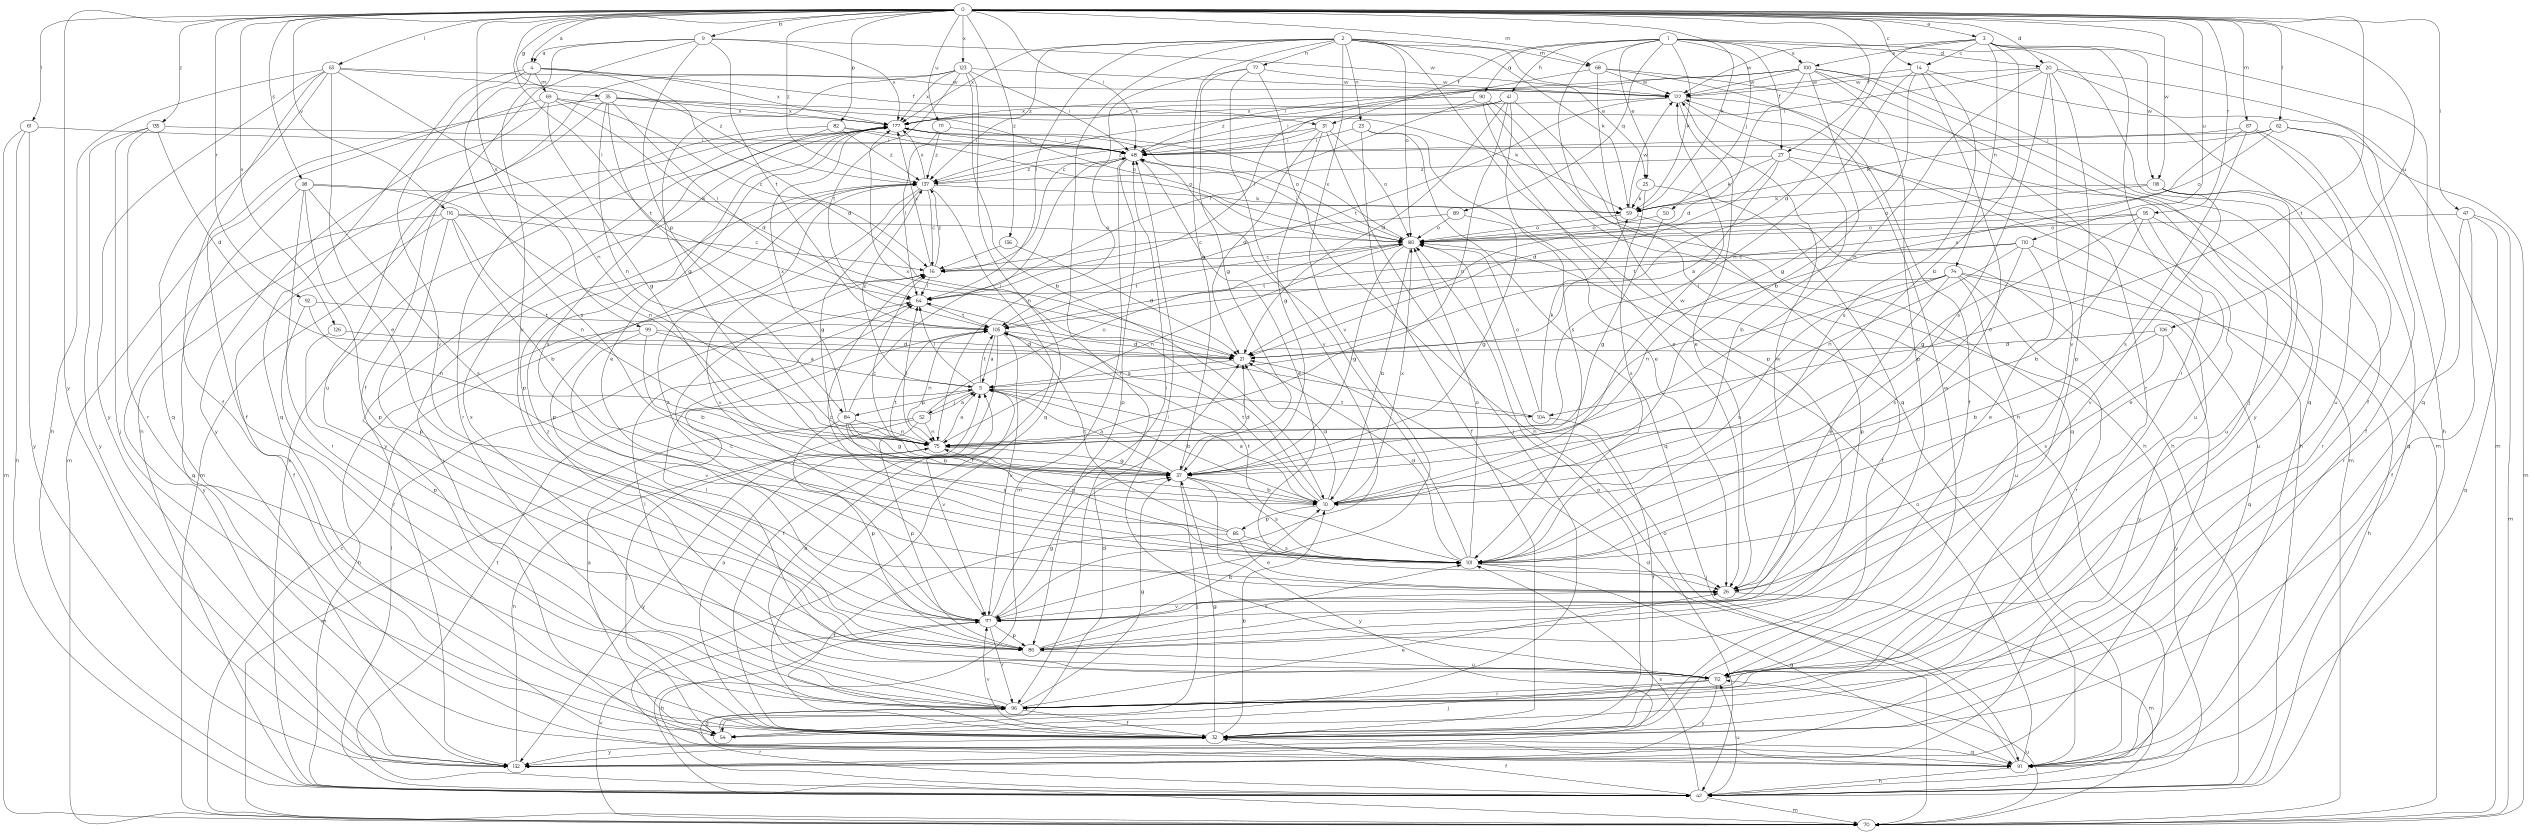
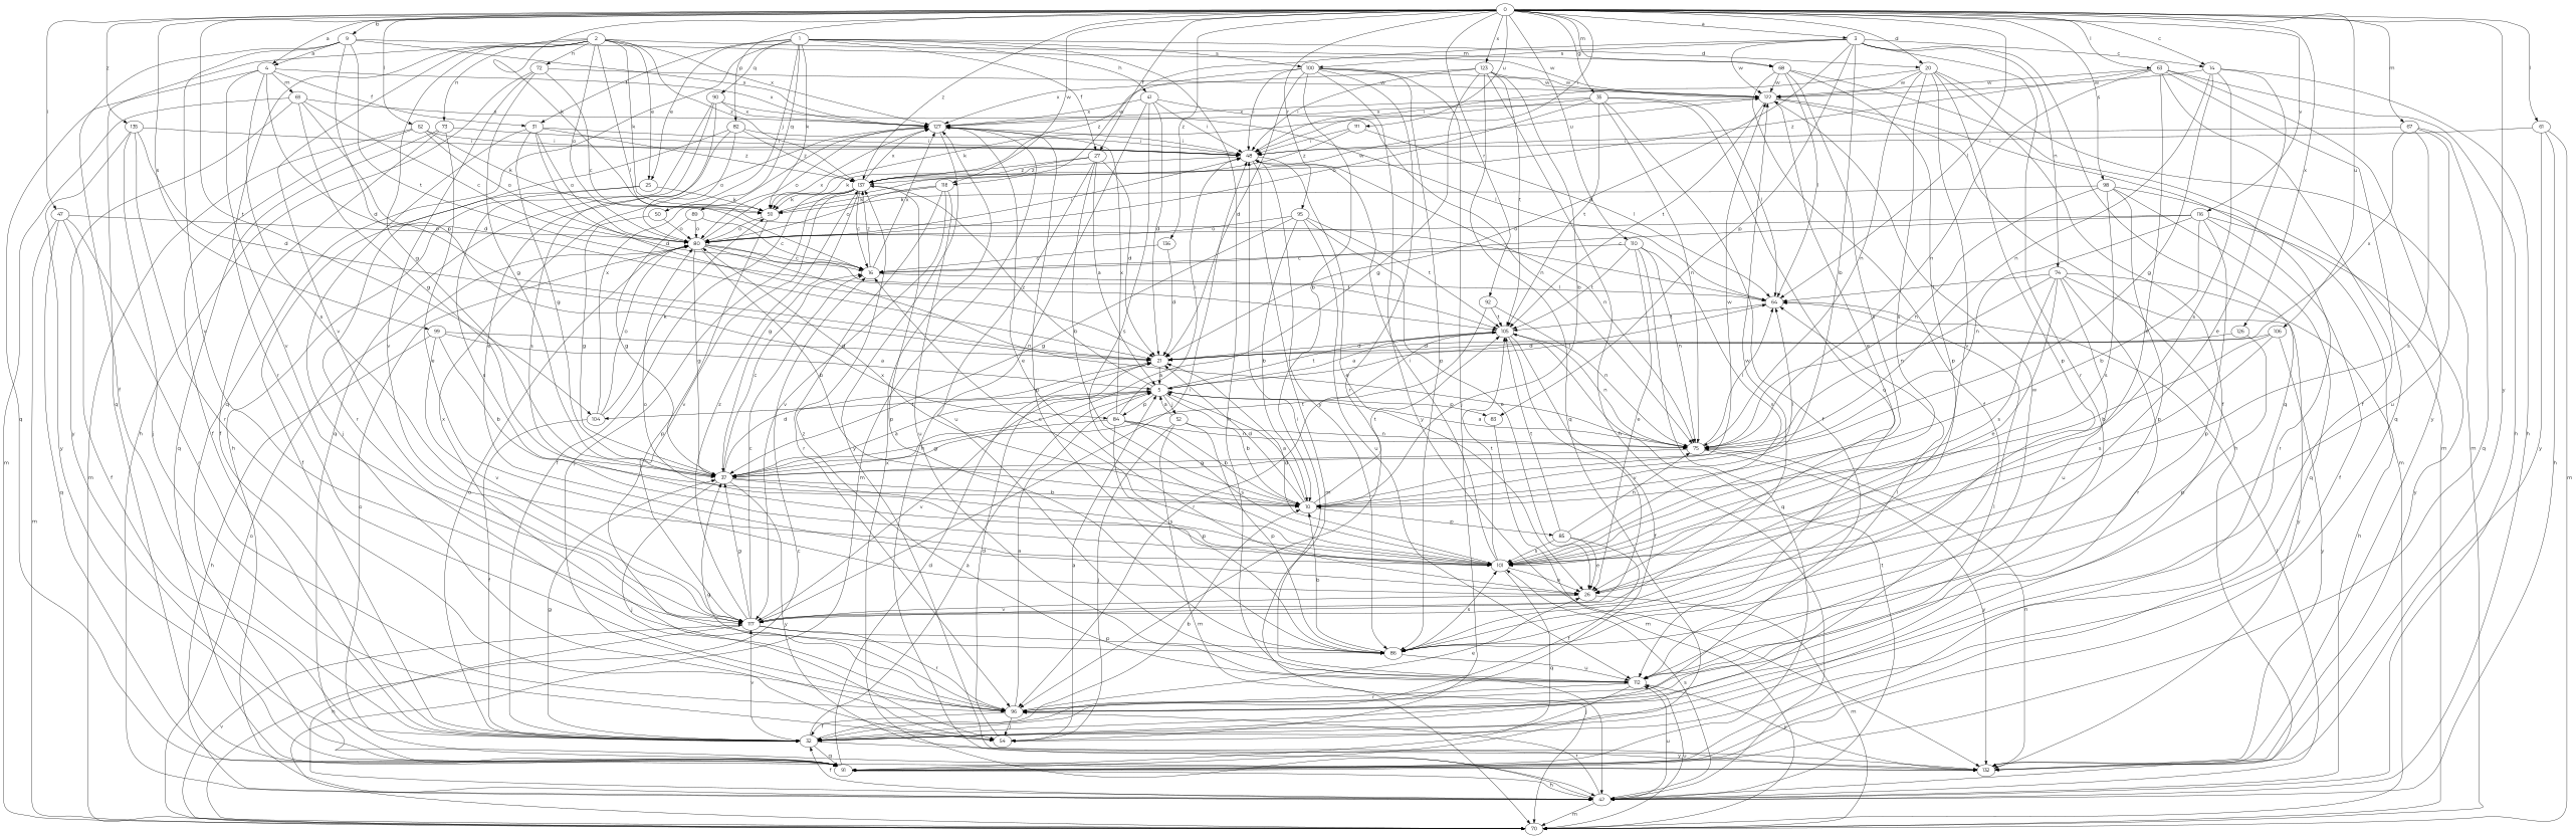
  strict digraph {
    fontname=Montserrat
    node [fontname=Montserrat]
    edge [fontname=Montserrat]
    0
    3
    4
    9
    14
    20
    27
    35
    47
    48
    59
    61
    62
    63
    64
    67
    68
    82
    92
    95
    98
    99
    104
    106
    110
    111
    116
    118
    123
    126
    132
    135
    136
    137
    91
    100
    96
    10
    21
    74
+   83
    122
    31
    117
    127
    69
    101
    84
    105
    32
    42
    37
    26
    75
    70
    86
    5
    112
    80
    16
    54
    1
    25
    41
    50
    89
    90
    2
    72
-   73 [label=23]
+   73
    85
    52
    0 -> 3 [label=a]
    0 -> 4 [label=a]
    0 -> 9 [label=b]
    0 -> 14 [label=c]
    0 -> 20 [label=d]
    0 -> 27 [label=f]
    0 -> 35 [label=g]
    0 -> 47 [label=i]
    0 -> 48 [label=i]
    0 -> 59 [label=k]
    0 -> 61 [label=l]
    0 -> 62 [label=l]
    0 -> 63 [label=l]
    0 -> 64 [label=l]
    0 -> 67 [label=m]
    0 -> 68 [label=m]
    0 -> 82 [label=p]
    0 -> 92 [label=r]
    0 -> 95 [label=r]
    0 -> 98 [label=s]
    0 -> 99 [label=s]
    0 -> 104 [label=t]
    0 -> 106 [label=u]
    0 -> 110 [label=u]
    0 -> 111 [label=u]
    0 -> 116 [label=v]
    0 -> 118 [label=w]
    0 -> 123 [label=x]
    0 -> 126 [label=x]
    0 -> 132 [label=y]
    0 -> 135 [label=z]
    0 -> 136 [label=z]
    0 -> 137 [label=z]
    3 -> 14 [label=c]
    3 -> 118 [label=w]
    3 -> 91 [label=q]
    3 -> 100 [label=s]
    3 -> 96 [label=r]
    3 -> 10 [label=b]
    3 -> 21 [label=d]
    3 -> 74 [label=n]
+   3 -> 83 [label=p]
    3 -> 122 [label=w]
    4 -> 91 [label=q]
    4 -> 21 [label=d]
    4 -> 31 [label=f]
    4 -> 117 [label=v]
    4 -> 127 [label=x]
    4 -> 69 [label=m]
    4 -> 101 [label=s]
    9 -> 4 [label=a]
    9 -> 122 [label=w]
    9 -> 117 [label=v]
    9 -> 127 [label=x]
    9 -> 84 [label=p]
    9 -> 105 [label=t]
    9 -> 32 [label=f]
    14 -> 122 [label=w]
    14 -> 101 [label=s]
    14 -> 42 [label=h]
    14 -> 37 [label=g]
    14 -> 26 [label=e]
    14 -> 75 [label=n]
    20 -> 48 [label=i]
    20 -> 122 [label=w]
    20 -> 117 [label=v]
    20 -> 101 [label=s]
    20 -> 32 [label=f]
    20 -> 75 [label=n]
    20 -> 70 [label=m]
    20 -> 86 [label=p]
    27 -> 59 [label=k]
    27 -> 137 [label=z]
    27 -> 10 [label=b]
    27 -> 21 [label=d]
    27 -> 5 [label=a]
    27 -> 112 [label=u]
    35 -> 59 [label=k]
    35 -> 64 [label=l]
    35 -> 127 [label=x]
    35 -> 105 [label=t]
    35 -> 32 [label=f]
    35 -> 75 [label=n]
    35 -> 112 [label=u]
    35 -> 80 [label=o]
    47 -> 91 [label=q]
    47 -> 96 [label=r]
    47 -> 32 [label=f]
    47 -> 70 [label=m]
    47 -> 80 [label=o]
    48 -> 137 [label=z]
    48 -> 26 [label=e]
    48 -> 75 [label=n]
    48 -> 70 [label=m]
-   48 -> 86 [label=p]
+   48 -> 86 [label=y]
    59 -> 122 [label=w]
    59 -> 86 [label=p]
    59 -> 80 [label=o]
    61 -> 48 [label=i]
    61 -> 132 [label=y]
    61 -> 42 [label=h]
    61 -> 70 [label=m]
    62 -> 48 [label=i]
    62 -> 59 [label=k]
    62 -> 32 [label=f]
    62 -> 70 [label=m]
    62 -> 80 [label=o]
    63 -> 132 [label=y]
    63 -> 137 [label=z]
    63 -> 91 [label=q]
    63 -> 122 [label=w]
    63 -> 32 [label=f]
    63 -> 42 [label=h]
    63 -> 26 [label=e]
    63 -> 75 [label=n]
    64 -> 105 [label=t]
    67 -> 48 [label=i]
    67 -> 91 [label=q]
    67 -> 21 [label=x]
    67 -> 101 [label=s]
    67 -> 112 [label=u]
    68 -> 64 [label=l]
    68 -> 122 [label=w]
+   68 -> 101 [label=s]
    68 -> 32 [label=f]
    68 -> 70 [label=m]
    68 -> 86 [label=p]
    82 -> 48 [label=i]
    82 -> 137 [label=z]
    82 -> 96 [label=r]
    82 -> 101 [label=s]
    82 -> 80 [label=o]
    92 -> 96 [label=r]
    92 -> 105 [label=t]
    92 -> 75 [label=n]
    95 -> 10 [label=b]
    95 -> 105 [label=t]
    95 -> 37 [label=g]
    95 -> 26 [label=e]
    95 -> 112 [label=u]
    95 -> 80 [label=o]
    98 -> 59 [label=k]
    98 -> 91 [label=q]
    98 -> 96 [label=r]
    98 -> 101 [label=s]
    98 -> 75 [label=n]
    98 -> 86 [label=p]
    99 -> 10 [label=b]
    99 -> 21 [label=d]
    99 -> 117 [label=v]
    99 -> 42 [label=h]
    99 -> 5 [label=a]
    104 -> 59 [label=k]
    104 -> 127 [label=x]
    104 -> 32 [label=f]
    104 -> 80 [label=o]
    106 -> 132 [label=y]
    106 -> 10 [label=b]
    106 -> 21 [label=d]
    106 -> 101 [label=s]
    110 -> 91 [label=q]
    110 -> 101 [label=s]
    110 -> 105 [label=t]
    110 -> 26 [label=e]
    110 -> 75 [label=n]
    110 -> 16 [label=c]
    111 -> 48 [label=i]
    111 -> 64 [label=l]
    111 -> 137 [label=z]
    116 -> 132 [label=y]
    116 -> 10 [label=b]
    116 -> 32 [label=f]
    116 -> 75 [label=n]
    116 -> 86 [label=p]
    116 -> 80 [label=o]
    116 -> 16 [label=c]
    118 -> 59 [label=k]
    118 -> 96 [label=r]
    118 -> 117 [label=v]
    118 -> 112 [label=u]
    118 -> 80 [label=o]
    123 -> 48 [label=i]
    123 -> 91 [label=q]
    123 -> 10 [label=b]
    123 -> 122 [label=w]
    123 -> 127 [label=x]
    123 -> 105 [label=t]
    123 -> 42 [label=h]
    123 -> 37 [label=g]
    126 -> 21 [label=d]
    126 -> 86 [label=p]
    132 -> 75 [label=n]
    135 -> 48 [label=i]
    135 -> 132 [label=y]
    135 -> 96 [label=r]
    135 -> 21 [label=d]
    135 -> 54 [label=j]
    136 -> 21 [label=d]
    136 -> 16 [label=c]
    137 -> 59 [label=k]
    137 -> 117 [label=v]
    137 -> 127 [label=x]
    137 -> 32 [label=f]
    137 -> 37 [label=g]
    137 -> 86 [label=p]
    137 -> 16 [label=c]
    137 -> 54 [label=j]
    91 -> 21 [label=d]
    91 -> 42 [label=h]
    91 -> 80 [label=o]
    100 -> 48 [label=i]
    100 -> 132 [label=y]
    100 -> 137 [label=z]
    100 -> 96 [label=r]
    100 -> 10 [label=b]
    100 -> 21 [label=d]
    100 -> 122 [label=w]
    100 -> 86 [label=p]
    100 -> 54 [label=j]
    96 -> 64 [label=l]
    96 -> 127 [label=x]
    96 -> 32 [label=f]
    96 -> 37 [label=g]
    96 -> 26 [label=e]
    96 -> 5 [label=a]
    96 -> 54 [label=j]
    10 -> 64 [label=l]
    10 -> 21 [label=d]
    10 -> 122 [label=w]
    10 -> 105 [label=t]
    10 -> 5 [label=a]
    10 -> 80 [label=x]
    10 -> 85 [label=p]
    21 -> 5 [label=a]
    74 -> 64 [label=l]
    74 -> 132 [label=y]
    74 -> 96 [label=r]
    74 -> 101 [label=s]
    74 -> 42 [label=h]
    74 -> 26 [label=e]
    74 -> 75 [label=n]
    74 -> 112 [label=u]
+   83 -> 70 [label=m]
    122 -> 127 [label=x]
    122 -> 105 [label=t]
    122 -> 42 [label=h]
    122 -> 26 [label=e]
    122 -> 70 [label=m]
    31 -> 48 [label=i]
    31 -> 137 [label=z]
    31 -> 21 [label=d]
    31 -> 37 [label=g]
    31 -> 80 [label=o]
    31 -> 54 [label=j]
    117 -> 48 [label=i]
    117 -> 137 [label=z]
    117 -> 96 [label=r]
    117 -> 122 [label=w]
    117 -> 42 [label=h]
    117 -> 37 [label=g]
    117 -> 86 [label=p]
    117 -> 16 [label=c]
    127 -> 48 [label=i]
    127 -> 132 [label=y]
    127 -> 26 [label=e]
    127 -> 70 [label=m]
    127 -> 86 [label=p]
    127 -> 80 [label=o]
    69 -> 132 [label=y]
    69 -> 21 [label=d]
    69 -> 127 [label=x]
    69 -> 37 [label=g]
    69 -> 70 [label=m]
    69 -> 16 [label=c]
    101 -> 48 [label=i]
    101 -> 91 [label=q]
    101 -> 21 [label=d]
    101 -> 105 [label=t]
-   101 -> 26 [label=j]
+   101 -> 26 [label=e]
    101 -> 80 [label=o]
    101 -> 16 [label=c]
    84 -> 48 [label=i]
    84 -> 10 [label=b]
    84 -> 127 [label=x]
    84 -> 101 [label=s]
    84 -> 37 [label=g]
    84 -> 75 [label=n]
    84 -> 86 [label=p]
    105 -> 21 [label=d]
    105 -> 117 [label=v]
    105 -> 32 [label=f]
    105 -> 75 [label=n]
    105 -> 5 [label=a]
    32 -> 132 [label=y]
    32 -> 91 [label=q]
    32 -> 10 [label=b]
    32 -> 117 [label=v]
    32 -> 37 [label=g]
    32 -> 5 [label=a]
    32 -> 80 [label=o]
    42 -> 64 [label=l]
    42 -> 96 [label=r]
    42 -> 127 [label=x]
    42 -> 101 [label=s]
    42 -> 105 [label=t]
    42 -> 32 [label=f]
    42 -> 70 [label=m]
    42 -> 112 [label=u]
    37 -> 132 [label=y]
    37 -> 10 [label=b]
    37 -> 21 [label=d]
    37 -> 101 [label=s]
    37 -> 105 [label=t]
    37 -> 5 [label=a]
    37 -> 16 [label=c]
    37 -> 54 [label=j]
    26 -> 117 [label=v]
    26 -> 70 [label=m]
    75 -> 64 [label=l]
    75 -> 132 [label=y]
    75 -> 37 [label=g]
    75 -> 5 [label=a]
    70 -> 117 [label=v]
    70 -> 112 [label=u]
    70 -> 80 [label=o]
    70 -> 16 [label=c]
    86 -> 10 [label=b]
    86 -> 101 [label=s]
    86 -> 112 [label=u]
    5 -> 64 [label=l]
    5 -> 104 [label=t]
    5 -> 137 [label=z]
    5 -> 10 [label=b]
+   5 -> 83 [label=p]
    5 -> 117 [label=v]
    5 -> 84 [label=p]
    5 -> 105 [label=t]
    5 -> 52 [label=j]
    112 -> 48 [label=i]
    112 -> 64 [label=l]
    112 -> 132 [label=y]
    112 -> 137 [label=z]
    112 -> 96 [label=r]
    112 -> 122 [label=w]
    112 -> 54 [label=j]
    80 -> 48 [label=i]
    80 -> 10 [label=b]
    80 -> 127 [label=x]
    80 -> 105 [label=t]
    80 -> 37 [label=g]
    80 -> 75 [label=n]
    80 -> 16 [label=c]
    16 -> 64 [label=l]
    16 -> 137 [label=z]
    16 -> 127 [label=x]
    54 -> 21 [label=d]
    54 -> 5 [label=a]
    1 -> 20 [label=d]
    1 -> 27 [label=f]
    1 -> 59 [label=k]
    1 -> 91 [label=q]
    1 -> 100 [label=s]
    1 -> 31 [label=f]
    1 -> 42 [label=h]
    1 -> 25 [label=e]
    1 -> 41 [label=h]
    1 -> 50 [label=j]
    1 -> 89 [label=q]
    1 -> 90 [label=q]
    25 -> 59 [label=k]
    25 -> 101 [label=s]
    25 -> 32 [label=f]
    41 -> 48 [label=i]
    41 -> 21 [label=d]
    41 -> 127 [label=x]
    41 -> 101 [label=s]
    41 -> 42 [label=h]
    41 -> 75 [label=n]
    50 -> 37 [label=g]
    50 -> 80 [label=o]
    89 -> 37 [label=g]
    89 -> 80 [label=o]
    89 -> 16 [label=c]
    90 -> 64 [label=l]
    90 -> 91 [label=q]
    90 -> 127 [label=x]
    90 -> 42 [label=h]
    90 -> 26 [label=e]
    2 -> 59 [label=k]
    2 -> 64 [label=l]
    2 -> 68 [label=m]
    2 -> 137 [label=z]
    2 -> 91 [label=q]
    2 -> 96 [label=r]
    2 -> 117 [label=v]
    2 -> 127 [label=x]
    2 -> 37 [label=g]
    2 -> 80 [label=o]
    2 -> 25 [label=e]
    2 -> 72 [label=n]
    2 -> 73 [label=n]
    72 -> 122 [label=w]
    72 -> 117 [label=v]
    72 -> 42 [label=h]
    72 -> 37 [label=g]
    72 -> 16 [label=c]
    73 -> 48 [label=i]
    73 -> 91 [label=q]
    73 -> 32 [label=f]
    73 -> 26 [label=e]
    85 -> 101 [label=s]
    85 -> 105 [label=t]
    85 -> 32 [label=f]
    85 -> 26 [label=e]
    85 -> 75 [label=n]
    52 -> 75 [label=n]
    52 -> 70 [label=m]
    52 -> 86 [label=p]
    52 -> 5 [label=a]
-   52 -> 80 [label=o]
    52 -> 54 [label=j]
  }
